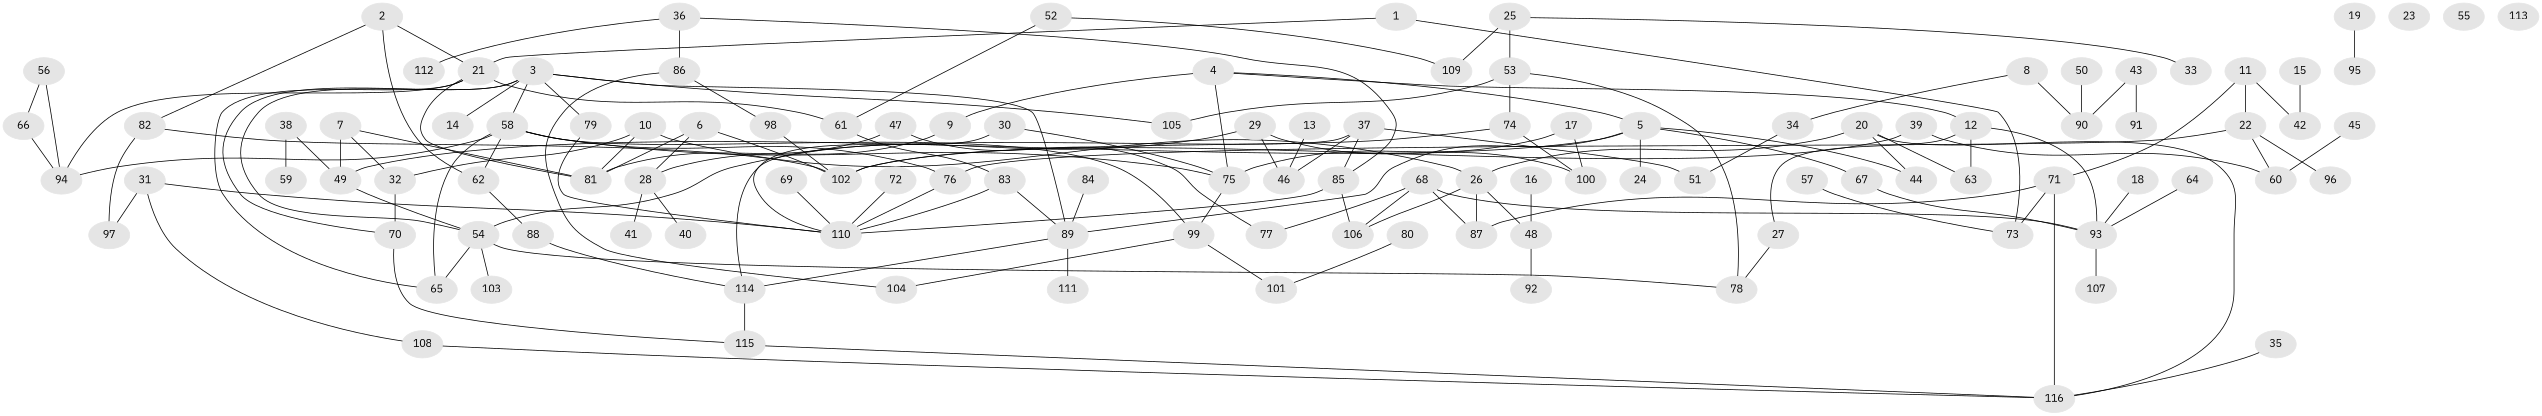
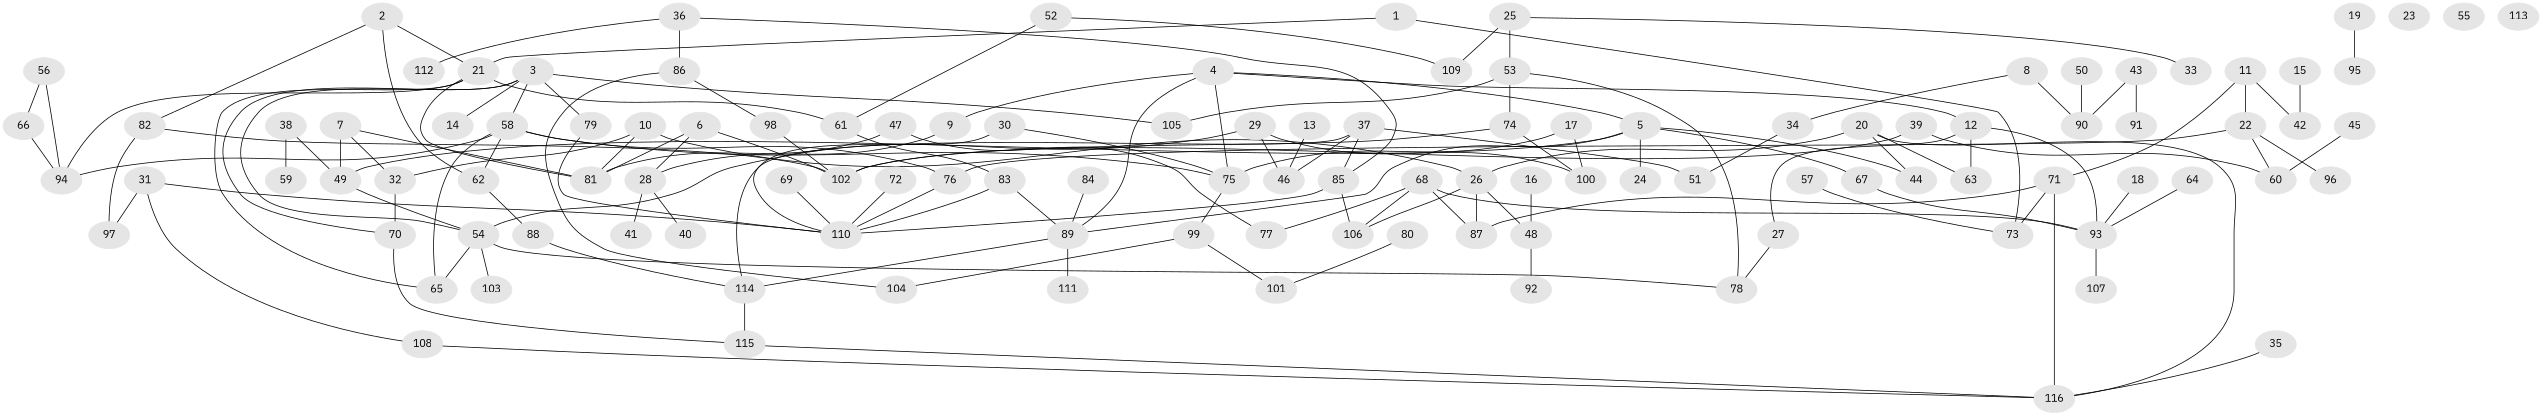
  graph {
    fontname="IBM Plex Sans"
    node [color=gray90 fontname="IBM Plex Sans" style=filled]
    edge [fontname="IBM Plex Sans"]
    1
    21
    73
    81
    61
    65
    94
    2
    62
    82
    88
    102
    97
    3
    14
    54
    58
    70
    79
    89
    105
    78
    103
    75
    76
    99
    115
    110
    114
    111
    4
    5
    9
    12
    24
    44
    49
    67
    28
    27
    63
    93
    6
    40
    41
    7
    32
    8
    34
    90
    51
    10
    26
    48
    87
    106
    11
    22
    42
    71
    60
    96
    116
    107
    13
    46
    15
    16
    92
    17
    100
    18
    19
    95
    20
    83
    23
    25
    33
    53
    109
    74
    29
    30
    31
    108
    35
    36
    85
    86
    112
    98
    104
    37
    38
    59
    39
    43
    91
    45
    47
    77
    50
    52
    55
    56
    66
    57
    101
    64
    68
    69
    72
    80
    84
    113
    1 -- 21
    1 -- 73
    21 -- 81
    21 -- 61
    21 -- 65
    21 -- 94
    61 -- 83
    2 -- 21
    2 -- 62
    2 -- 82
    62 -- 88
    82 -- 102
    82 -- 97
    88 -- 114
    3 -- 14
    3 -- 54
    3 -- 58
    3 -- 70
    3 -- 79
-   3 -- 89
+   4 -- 89
    3 -- 105
    54 -- 65
    54 -- 78
    54 -- 103
    58 -- 65
    58 -- 94
    58 -- 62
    58 -- 75
    58 -- 76
-   58 -- 99
    70 -- 115
    79 -- 110
    89 -- 114
    89 -- 111
    75 -- 99
    76 -- 110
    99 -- 104
    99 -- 101
    115 -- 116
    114 -- 115
    4 -- 75
    4 -- 5
    4 -- 9
    4 -- 12
    5 -- 89
    5 -- 24
    5 -- 44
    5 -- 49
    5 -- 67
    9 -- 28
    12 -- 27
    12 -- 63
    12 -- 93
    49 -- 54
    67 -- 93
    28 -- 40
    28 -- 41
    27 -- 78
    93 -- 107
    6 -- 81
    6 -- 102
    6 -- 28
    7 -- 81
    7 -- 49
    7 -- 32
    32 -- 70
    8 -- 34
    8 -- 90
    34 -- 51
    10 -- 81
    10 -- 32
    10 -- 26
    26 -- 48
    26 -- 87
    26 -- 106
    48 -- 92
    11 -- 22
    11 -- 42
    11 -- 71
    22 -- 76
    22 -- 60
    22 -- 96
    71 -- 73
    71 -- 87
    71 -- 116
    13 -- 46
    15 -- 42
    16 -- 48
    17 -- 75
    17 -- 100
    18 -- 93
    19 -- 95
    20 -- 44
    20 -- 63
    20 -- 26
    20 -- 116
    83 -- 89
    83 -- 110
    25 -- 33
    25 -- 53
    25 -- 109
    53 -- 105
    53 -- 78
    53 -- 74
    74 -- 102
    74 -- 100
    29 -- 54
    29 -- 46
    29 -- 100
    30 -- 75
    30 -- 110
    31 -- 97
    31 -- 110
    31 -- 108
    108 -- 116
    35 -- 116
    36 -- 85
    36 -- 86
    36 -- 112
    85 -- 110
    85 -- 106
    86 -- 98
    86 -- 104
    98 -- 102
    37 -- 114
    37 -- 51
    37 -- 46
    37 -- 85
    38 -- 49
    38 -- 59
    39 -- 102
    39 -- 60
    43 -- 90
    43 -- 91
    45 -- 60
    47 -- 81
    47 -- 77
    50 -- 90
    52 -- 61
    52 -- 109
    56 -- 94
    56 -- 66
    66 -- 94
    57 -- 73
    64 -- 93
    68 -- 93
    68 -- 87
    68 -- 106
    68 -- 77
    69 -- 110
    72 -- 110
    80 -- 101
    84 -- 89
  }
